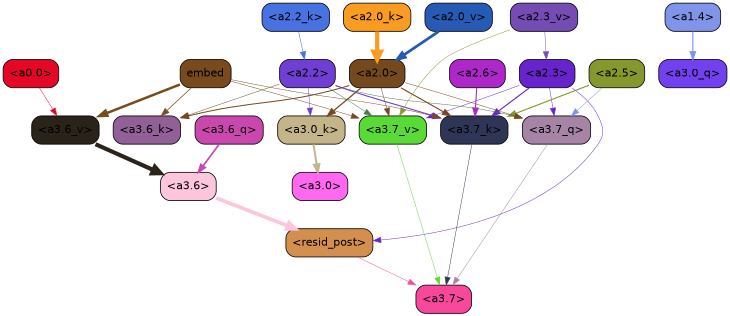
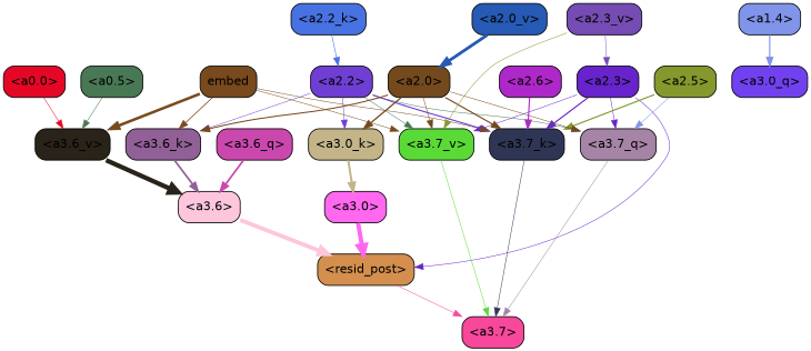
  strict digraph {
    splines=true
    node [color=black fontname=Helvetica shape=box style="filled, rounded"]
    edge [color="#74491e" penwidth=0.6]
    "<a3.7>" [fillcolor="#f8489c"]
    "<resid_post>" [fillcolor="#d48f4f"]
    "<a3.6>" [fillcolor="#fdc6dc"]
    "<a3.0>" [fillcolor="#ff68ef"]
    "<a2.3>" [fillcolor="#6824cc"]
    "<a3.7_q>" [fillcolor="#a584a5"]
    "<a3.7_k>" [fillcolor="#2f3655"]
    "<a3.7_v>" [fillcolor="#5ada37"]
    "<a3.6_q>" [fillcolor="#ca48ad"]
    "<a3.0_q>" [fillcolor="#7141ef"]
    "<a3.6_k>" [fillcolor="#916097"]
    "<a3.0_k>" [fillcolor="#c4b589"]
    "<a3.6_v>" [fillcolor="#292319"]
    "<a2.6>" [fillcolor="#ae28c9"]
    "<a2.5>" [fillcolor="#84982d"]
    "<a2.2>" [fillcolor="#6f3fd4"]
    "<a2.0>" [fillcolor="#74491e"]
    "<a1.4>" [fillcolor="#8094e9"]
    embed [fillcolor="#784a1e"]
+   "<a0.5>" [fillcolor="#497854"]
    "<a0.0>" [fillcolor="#e50826"]
    "<a2.2_k>" [fillcolor="#4872e2"]
-   "<a2.0_k>" [fillcolor="#fa9b22"]
    "<a2.3_v>" [fillcolor="#754cb3"]
    "<a2.0_v>" [fillcolor="#275ab4"]
    "<resid_post>" -> "<a3.7>" [color="#f8489c"]
    "<a3.6>" -> "<resid_post>" [color="#fdc6dc" penwidth=4.749041676521301]
+   "<a3.0>" -> "<resid_post>" [color="#ff68ef" penwidth=5.004215121269226]
    "<a2.3>" -> "<resid_post>" [color="#6824cc"]
    "<a2.3>" -> "<a3.7_q>" [color="#6824cc"]
    "<a2.3>" -> "<a3.7_k>" [color="#6824cc" penwidth=1.4391854107379913]
    "<a2.3>" -> "<a3.7_v>" [color="#6824cc"]
    "<a3.7_q>" -> "<a3.7>" [color="#a584a5"]
    "<a3.7_k>" -> "<a3.7>" [color="#2f3655"]
    "<a3.7_v>" -> "<a3.7>" [color="#5ada37"]
    "<a3.6_q>" -> "<a3.6>" [color="#ca48ad" penwidth=2.160832464694977]
+   "<a3.6_k>" -> "<a3.6>" [color="#916097" penwidth=2.13908451795578]
    "<a3.0_k>" -> "<a3.0>" [color="#c4b589" penwidth=2.520303964614868]
    "<a3.6_v>" -> "<a3.6>" [color="#292319" penwidth=5.297133803367615]
    "<a2.6>" -> "<a3.7_k>" [color="#ae28c9" penwidth=1.4180794060230255]
    "<a2.5>" -> "<a3.7_q>" [color="#8094e9"]
    "<a2.5>" -> "<a3.7_k>" [color="#84982d" penwidth=1.4281435310840607]
    "<a2.2>" -> "<a3.7_q>" [color="#497854"]
    "<a2.2>" -> "<a3.7_k>" [color="#6f3fd4" penwidth=1.3982512056827545]
    "<a2.2>" -> "<a3.7_v>" [color="#497854"]
-   "<a2.2>" -> "<a3.6_k>"
+   "<a2.2>" -> "<a3.6_k>" [color="#6f3fd4"]
    "<a2.2>" -> "<a3.0_k>" [color="#6f3fd4"]
    "<a2.0>" -> "<a3.7_q>"
    "<a2.0>" -> "<a3.7_k>" [penwidth=1.404832512140274]
    "<a2.0>" -> "<a3.7_v>"
    "<a2.0>" -> "<a3.6_k>" [penwidth=1.2708758115768433]
    "<a2.0>" -> "<a3.0_k>" [penwidth=1.6207245588302612]
    "<a1.4>" -> "<a3.0_q>" [color="#8094e9" penwidth=1.4600623846054077]
    embed -> "<a3.7_k>" [color="#784a1e"]
    embed -> "<a3.7_v>" [color="#784a1e"]
    embed -> "<a3.6_k>" [color="#784a1e" penwidth=0.9291638135910034]
    embed -> "<a3.6_v>" [color="#784a1e" penwidth=3.1808209121227264]
+   "<a0.5>" -> "<a3.6_v>" [color="#497854"]
    "<a0.0>" -> "<a3.6_v>" [color="#e50826"]
    "<a2.2_k>" -> "<a2.2>" [color="#4872e2" penwidth=0.7060726433992386]
-   "<a2.0_k>" -> "<a2.0>" [color="#fa9b22" penwidth=5.401692286133766]
    "<a2.3_v>" -> "<a2.3>" [color="#754cb3"]
    "<a2.3_v>" -> "<a3.7_v>" [color="#84982d"]
    "<a2.0_v>" -> "<a2.0>" [color="#275ab4" penwidth=3.56003999710083]
  }
